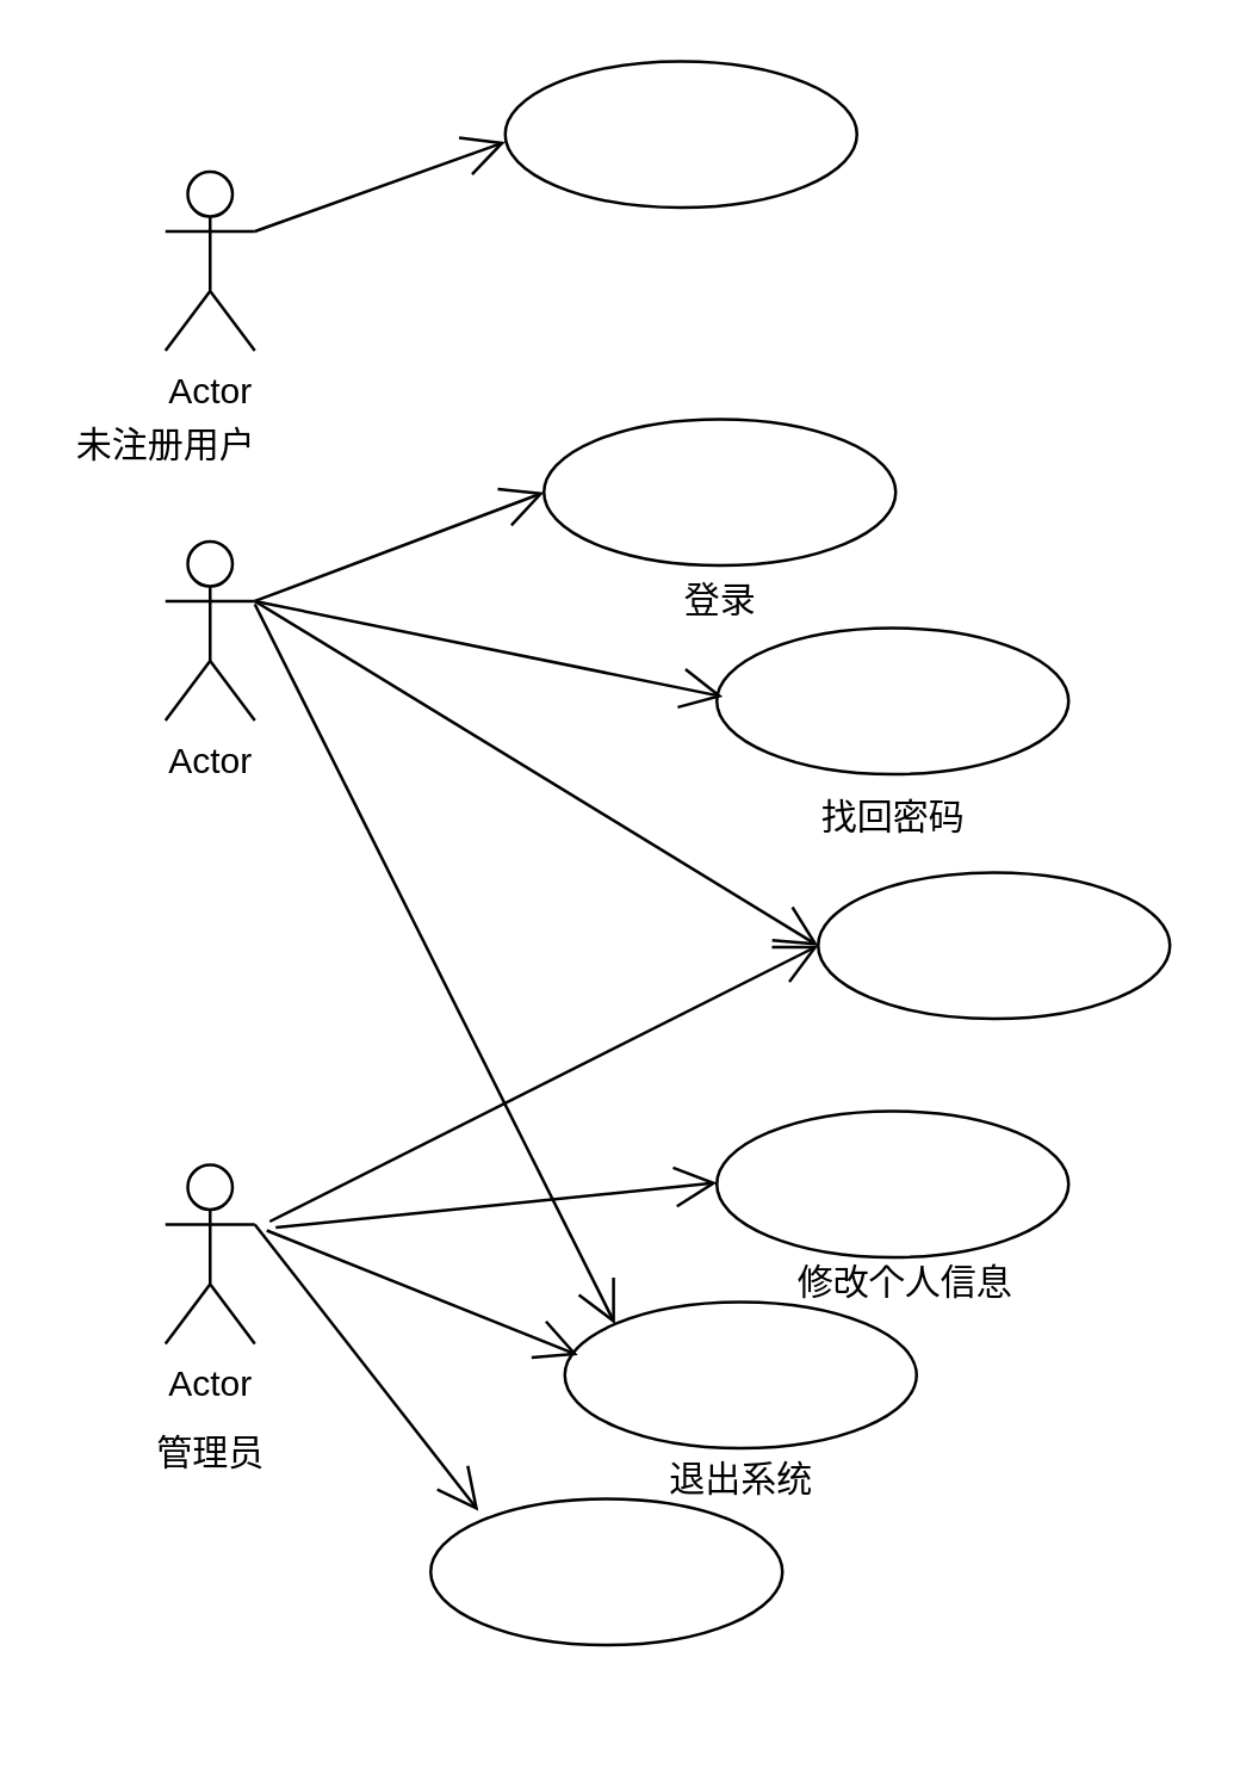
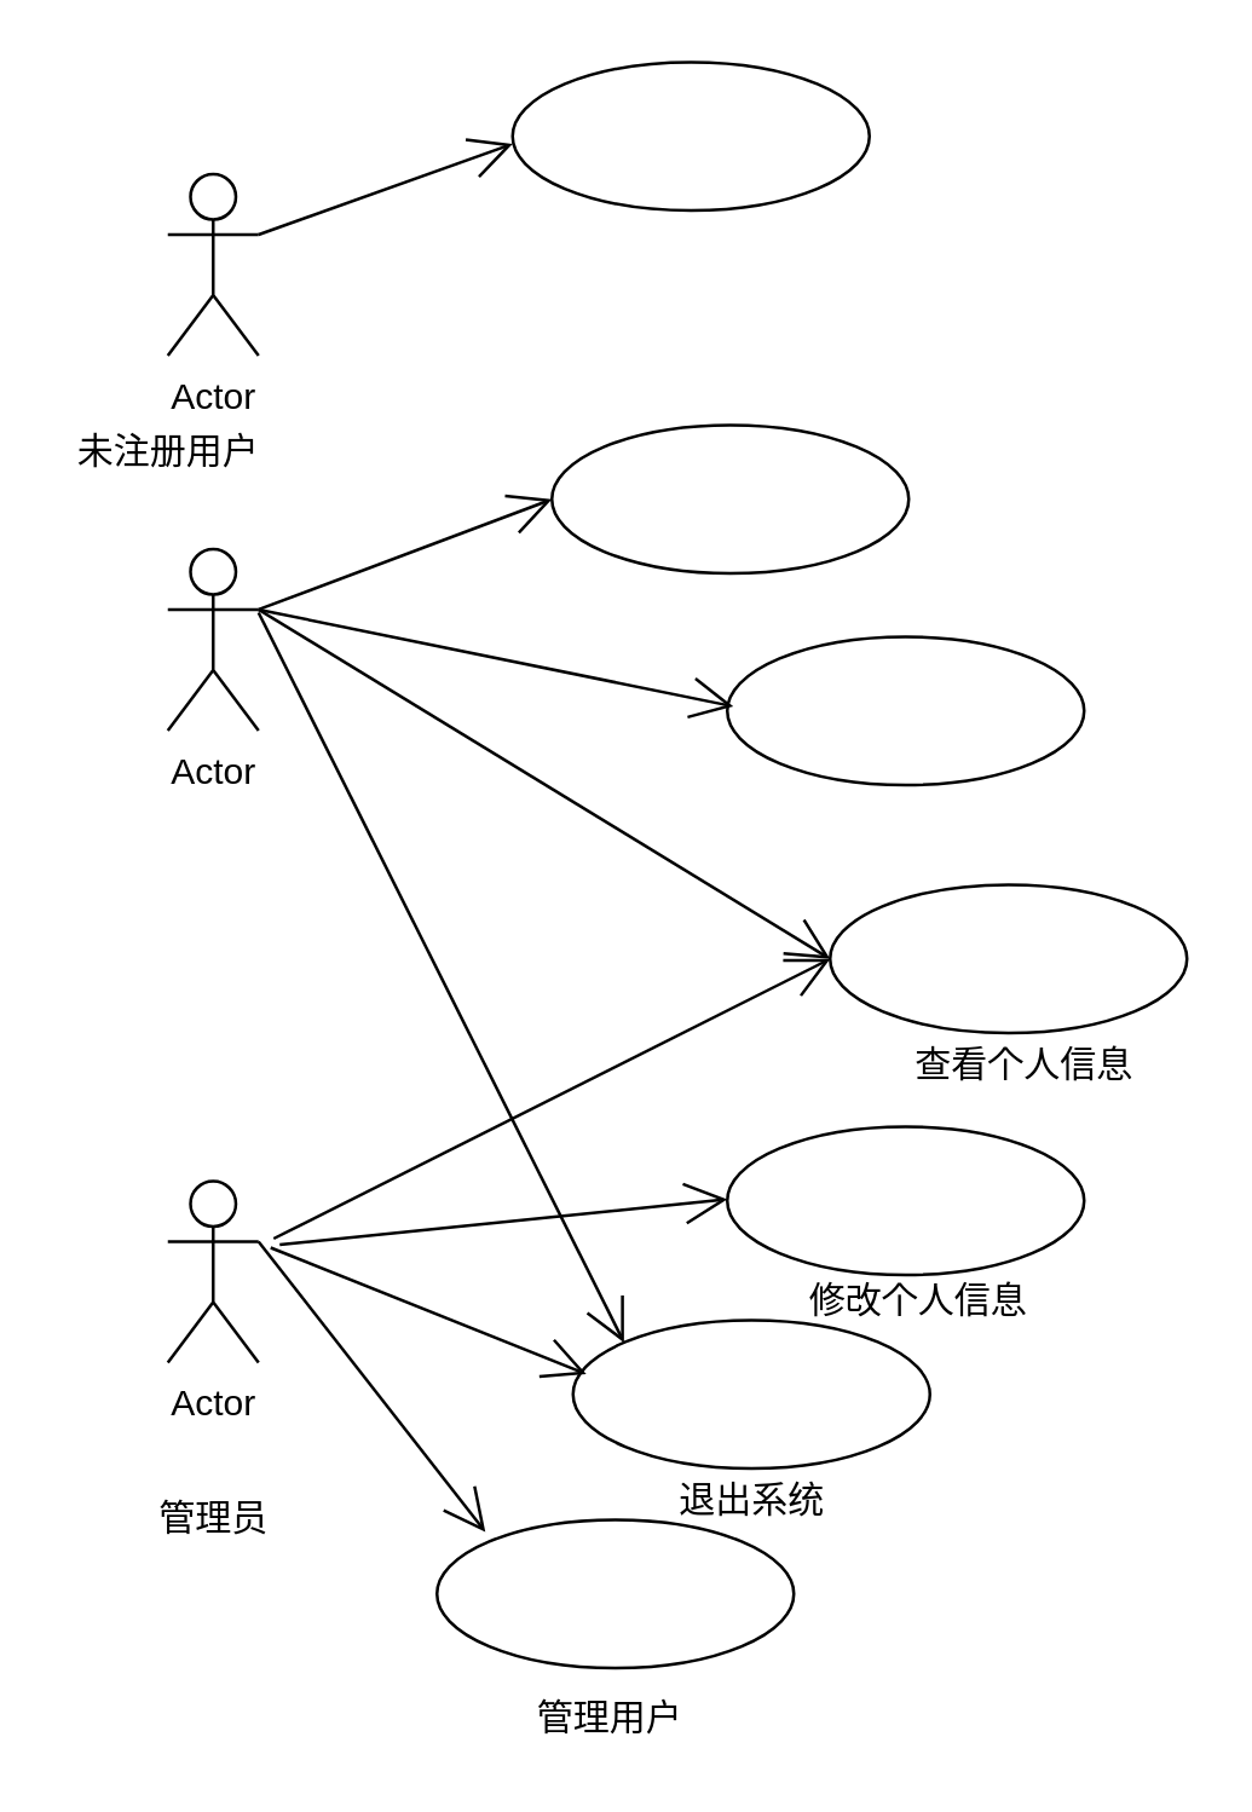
  <mxCell id="0" />
  <mxCell id="1" parent="0" />
  <mxCell id="2" value="Actor" style="shape=umlActor;verticalLabelPosition=bottom;verticalAlign=top;html=1;" parent="1" vertex="1"><mxGeometry x="55" y="57" width="30" height="60" as="geometry" /></mxCell>
  <mxCell id="3" value="未注册用户" style="text;html=1;align=center;verticalAlign=middle;resizable=0;points=[];autosize=1;strokeColor=none;fillColor=none;" vertex="1" parent="1"><mxGeometry x="20" y="140" width="70" height="18" as="geometry" /></mxCell>
  <mxCell id="4" value="" style="ellipse;whiteSpace=wrap;html=1;" vertex="1" parent="1"><mxGeometry x="169" y="20" width="118" height="49" as="geometry" /></mxCell>
  <mxCell id="5" value="" style="endArrow=open;endFill=1;endSize=12;html=1;entryX=0;entryY=0.551;entryDx=0;entryDy=0;entryPerimeter=0;exitX=1;exitY=0.333;exitDx=0;exitDy=0;exitPerimeter=0;" edge="1" parent="1" source="2" target="4"><mxGeometry width="160" relative="1" as="geometry"><mxPoint x="195" y="280" as="sourcePoint" /><mxPoint x="355" y="280" as="targetPoint" /></mxGeometry></mxCell>
  <mxCell id="6" value="Actor" style="shape=umlActor;verticalLabelPosition=bottom;verticalAlign=top;html=1;" vertex="1" parent="1"><mxGeometry x="55" y="181" width="30" height="60" as="geometry" /></mxCell>
  <mxCell id="7" value="" style="ellipse;whiteSpace=wrap;html=1;" vertex="1" parent="1"><mxGeometry x="182" y="140" width="118" height="49" as="geometry" /></mxCell>
  <mxCell id="8" value="" style="ellipse;whiteSpace=wrap;html=1;" vertex="1" parent="1"><mxGeometry x="240" y="210" width="118" height="49" as="geometry" /></mxCell>
  <mxCell id="9" value="" style="ellipse;whiteSpace=wrap;html=1;" vertex="1" parent="1"><mxGeometry x="274" y="292" width="118" height="49" as="geometry" /></mxCell>
  <mxCell id="10" value="" style="ellipse;whiteSpace=wrap;html=1;" vertex="1" parent="1"><mxGeometry x="240" y="372" width="118" height="49" as="geometry" /></mxCell>
  <mxCell id="11" value="" style="ellipse;whiteSpace=wrap;html=1;" vertex="1" parent="1"><mxGeometry x="189" y="436" width="118" height="49" as="geometry" /></mxCell>
  <mxCell id="12" value="" style="ellipse;whiteSpace=wrap;html=1;" vertex="1" parent="1"><mxGeometry x="144" y="502" width="118" height="49" as="geometry" /></mxCell>
  <mxCell id="13" value="" style="endArrow=open;endFill=1;endSize=12;html=1;exitX=1;exitY=0.333;exitDx=0;exitDy=0;exitPerimeter=0;entryX=0;entryY=0.5;entryDx=0;entryDy=0;" edge="1" parent="1" source="6" target="7"><mxGeometry width="160" relative="1" as="geometry"><mxPoint x="84" y="187" as="sourcePoint" /><mxPoint x="244" y="187" as="targetPoint" /></mxGeometry></mxCell>
  <mxCell id="14" value="" style="endArrow=open;endFill=1;endSize=12;html=1;exitX=1;exitY=0.333;exitDx=0;exitDy=0;exitPerimeter=0;" edge="1" parent="1" source="6"><mxGeometry width="160" relative="1" as="geometry"><mxPoint x="82" y="233" as="sourcePoint" /><mxPoint x="242" y="233" as="targetPoint" /></mxGeometry></mxCell>
  <mxCell id="15" value="" style="endArrow=open;endFill=1;endSize=12;html=1;exitX=1;exitY=0.333;exitDx=0;exitDy=0;exitPerimeter=0;entryX=0;entryY=0.5;entryDx=0;entryDy=0;" edge="1" parent="1" source="6" target="9"><mxGeometry width="160" relative="1" as="geometry"><mxPoint x="140" y="278" as="sourcePoint" /><mxPoint x="300" y="278" as="targetPoint" /></mxGeometry></mxCell>
  <mxCell id="16" value="Actor" style="shape=umlActor;verticalLabelPosition=bottom;verticalAlign=top;html=1;" vertex="1" parent="1"><mxGeometry x="55" y="390" width="30" height="60" as="geometry" /></mxCell>
  <mxCell id="17" value="" style="endArrow=open;endFill=1;endSize=12;html=1;entryX=0;entryY=0;entryDx=0;entryDy=0;" edge="1" parent="1" target="11"><mxGeometry width="160" relative="1" as="geometry"><mxPoint x="85" y="202" as="sourcePoint" /><mxPoint x="299" y="368" as="targetPoint" /></mxGeometry></mxCell>
  <mxCell id="18" value="" style="endArrow=open;endFill=1;endSize=12;html=1;exitX=1;exitY=0.333;exitDx=0;exitDy=0;exitPerimeter=0;" edge="1" parent="1" source="16"><mxGeometry width="160" relative="1" as="geometry"><mxPoint x="108" y="457" as="sourcePoint" /><mxPoint x="160" y="506" as="targetPoint" /></mxGeometry></mxCell>
  <mxCell id="19" value="" style="endArrow=open;endFill=1;endSize=12;html=1;entryX=0;entryY=0.5;entryDx=0;entryDy=0;" edge="1" parent="1" target="9"><mxGeometry width="160" relative="1" as="geometry"><mxPoint x="90" y="409" as="sourcePoint" /><mxPoint x="218" y="327" as="targetPoint" /></mxGeometry></mxCell>
  <mxCell id="20" value="" style="endArrow=open;endFill=1;endSize=12;html=1;" edge="1" parent="1"><mxGeometry width="160" relative="1" as="geometry"><mxPoint x="92" y="411" as="sourcePoint" /><mxPoint x="240" y="396" as="targetPoint" /></mxGeometry></mxCell>
  <mxCell id="21" value="" style="endArrow=open;endFill=1;endSize=12;html=1;entryX=0.037;entryY=0.363;entryDx=0;entryDy=0;entryPerimeter=0;" edge="1" parent="1" target="11"><mxGeometry width="160" relative="1" as="geometry"><mxPoint x="89" y="412" as="sourcePoint" /><mxPoint x="120" y="326" as="targetPoint" /></mxGeometry></mxCell>
- <mxCell id="22" value="管理员" style="text;html=1;align=center;verticalAlign=middle;resizable=0;points=[];autosize=1;strokeColor=none;fillColor=none;" vertex="1" parent="1"><mxGeometry x="47" y="478" width="46" height="18" as="geometry" /></mxCell>
- <mxCell id="23" value="登录" style="text;html=1;align=center;verticalAlign=middle;resizable=0;points=[];autosize=1;strokeColor=none;fillColor=none;" vertex="1" parent="1"><mxGeometry x="224" y="192" width="34" height="18" as="geometry" /></mxCell>
- <mxCell id="24" value="&lt;span&gt;找回密码&lt;/span&gt;" style="text;html=1;align=center;verticalAlign=middle;resizable=0;points=[];autosize=1;strokeColor=none;fillColor=none;" vertex="1" parent="1"><mxGeometry x="270" y="265" width="58" height="18" as="geometry" /></mxCell>
+ <mxCell id="22" value="管理员" style="text;html=1;align=center;verticalAlign=middle;resizable=0;points=[];autosize=1;strokeColor=none;fillColor=none;" vertex="1" parent="1"><mxGeometry x="47" y="493" width="46" height="18" as="geometry" /></mxCell>
+ <mxCell id="25" value="&lt;span&gt;查看个人信息&lt;/span&gt;" style="text;html=1;align=center;verticalAlign=middle;resizable=0;points=[];autosize=1;strokeColor=none;fillColor=none;" vertex="1" parent="1"><mxGeometry x="297" y="343" width="82" height="18" as="geometry" /></mxCell>
  <mxCell id="26" value="&lt;span&gt;修改个人信息&lt;/span&gt;" style="text;html=1;align=center;verticalAlign=middle;resizable=0;points=[];autosize=1;strokeColor=none;fillColor=none;" vertex="1" parent="1"><mxGeometry x="262" y="421" width="82" height="18" as="geometry" /></mxCell>
  <mxCell id="27" value="&lt;span&gt;退出系统&lt;/span&gt;" style="text;html=1;align=center;verticalAlign=middle;resizable=0;points=[];autosize=1;strokeColor=none;fillColor=none;" vertex="1" parent="1"><mxGeometry x="219" y="487" width="58" height="18" as="geometry" /></mxCell>
+ <mxCell id="28" value="&lt;span&gt;管理用户&lt;/span&gt;" style="text;html=1;align=center;verticalAlign=middle;resizable=0;points=[];autosize=1;strokeColor=none;fillColor=none;" vertex="1" parent="1"><mxGeometry x="172" y="559" width="58" height="18" as="geometry" /></mxCell>
